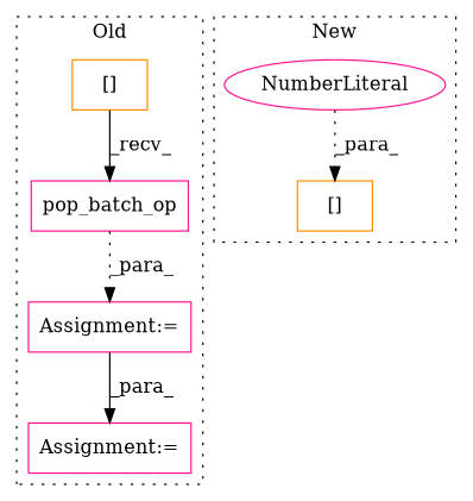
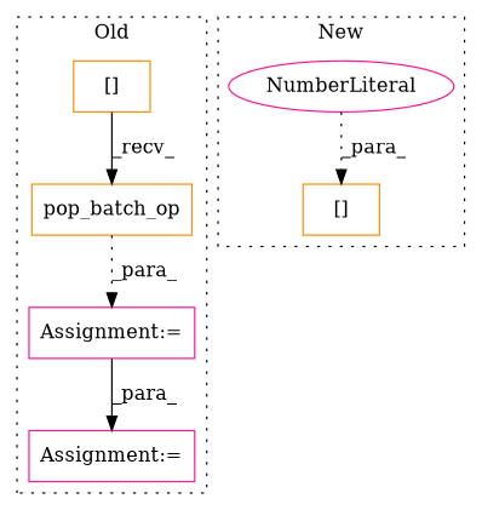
  digraph {
    node [a=2 l=1 shape=box color=deeppink]
    edge [style=dotted]
-   n1 [a=32 l=14 label=pop_batch_op s=6452]
+   n1 [a=32 l=14 label=pop_batch_op s=6452 color=darkorange]
    n2 [l="19,1" label="[]" s="6430,6450" color=darkorange]
    n3 [a=7 label="Assignment:=" s=6429]
    n4 [a=7 label="Assignment:=" s=6480]
    n5 [l="22,1" label="[]" s="9742,9765" color=darkorange]
    n6 [a=34 label=NumberLiteral s=9764 shape=ellipse]
    subgraph cluster_1 {
      label=Old
      style=dotted
      n1
      n2
      n3
      n4
    }
    subgraph cluster_2 {
      label=New
      style=dotted
      n5
      n6
    }
    n1 -> n3 [label=_para_]
    n2 -> n1 [label=_recv_ style=solid]
    n3 -> n4 [label=_para_ style=solid]
    n6 -> n5 [label=_para_]
  }
